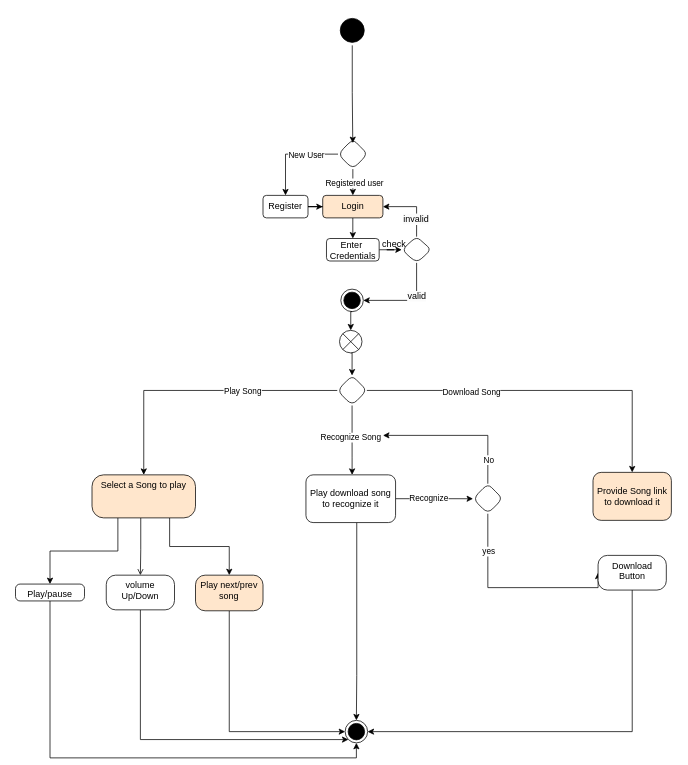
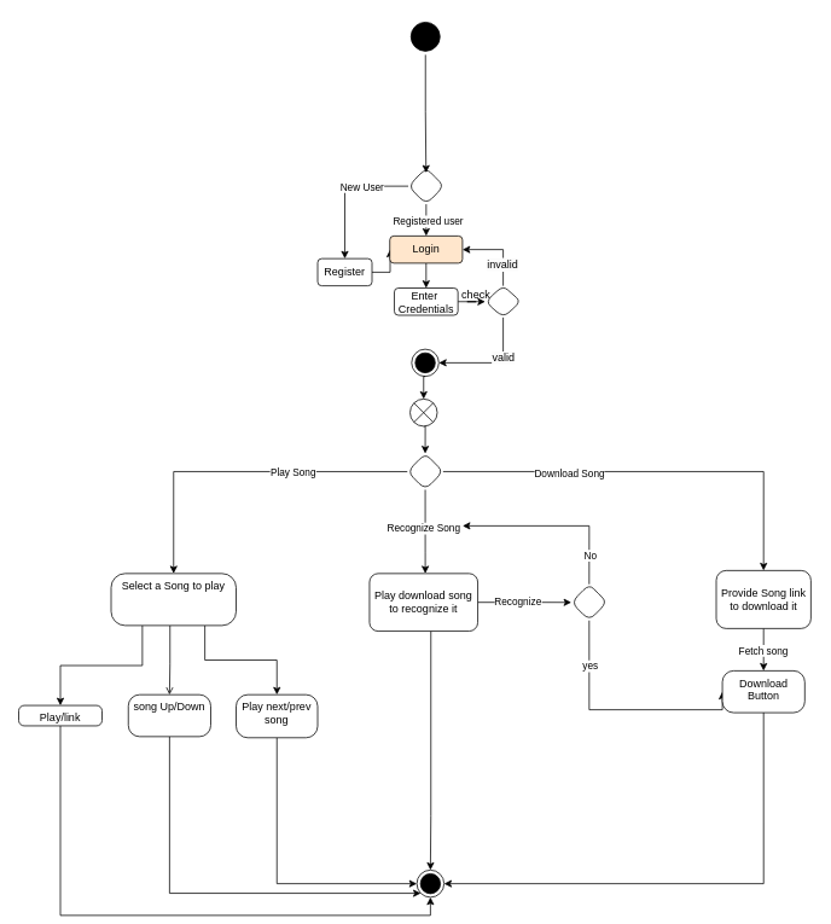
  <mxCell id="0" />
  <mxCell id="1" parent="0" />
  <mxCell id="2" value="" style="ellipse;html=1;shape=startState;fillColor=#000000;strokeColor=#000000;" parent="1" vertex="1"><mxGeometry x="449" y="20" width="40" height="40" as="geometry" /></mxCell>
  <mxCell id="3" value="" style="edgeStyle=orthogonalEdgeStyle;rounded=0;orthogonalLoop=1;jettySize=auto;html=1;" parent="1" source="7" target="9" edge="1"><mxGeometry relative="1" as="geometry" /></mxCell>
  <mxCell id="4" value="New User" style="edgeLabel;html=1;align=center;verticalAlign=middle;resizable=0;points=[];" parent="3" connectable="0" vertex="1"><mxGeometry x="-0.305" y="5" relative="1" as="geometry"><mxPoint y="-5" as="offset" /></mxGeometry></mxCell>
  <mxCell id="5" value="" style="edgeStyle=orthogonalEdgeStyle;rounded=0;orthogonalLoop=1;jettySize=auto;html=1;" parent="1" source="7" target="11" edge="1"><mxGeometry relative="1" as="geometry" /></mxCell>
  <mxCell id="6" value="Registered user" style="edgeLabel;html=1;align=center;verticalAlign=middle;resizable=0;points=[];" parent="5" connectable="0" vertex="1"><mxGeometry x="-0.178" y="1" relative="1" as="geometry"><mxPoint x="1" as="offset" /></mxGeometry></mxCell>
  <mxCell id="7" value="" style="rhombus;whiteSpace=wrap;html=1;rounded=1;direction=south;" parent="1" vertex="1"><mxGeometry x="450" y="185" width="39.5" height="40" as="geometry" /></mxCell>
  <mxCell id="8" value="" style="edgeStyle=orthogonalEdgeStyle;rounded=0;orthogonalLoop=1;jettySize=auto;html=1;" parent="1" source="9" target="11" edge="1"><mxGeometry relative="1" as="geometry" /></mxCell>
- <mxCell id="9" value="Register" style="rounded=1;whiteSpace=wrap;html=1;" parent="1" vertex="1"><mxGeometry x="350" y="260" width="60" height="30" as="geometry" /></mxCell>
+ <mxCell id="9" value="Register" style="rounded=1;whiteSpace=wrap;html=1;" parent="1" vertex="1"><mxGeometry x="350" y="285" width="60" height="30" as="geometry" /></mxCell>
  <mxCell id="10" style="edgeStyle=orthogonalEdgeStyle;rounded=0;orthogonalLoop=1;jettySize=auto;html=1;exitX=0.5;exitY=1;exitDx=0;exitDy=0;entryX=0.5;entryY=0;entryDx=0;entryDy=0;" parent="1" source="11" target="13" edge="1"><mxGeometry relative="1" as="geometry" /></mxCell>
  <mxCell id="11" value="Login" style="rounded=1;whiteSpace=wrap;html=1;fillColor=#ffe6cc;" parent="1" vertex="1"><mxGeometry x="429.63" y="260" width="80.25" height="30" as="geometry" /></mxCell>
  <mxCell id="12" value="" style="edgeStyle=orthogonalEdgeStyle;rounded=0;orthogonalLoop=1;jettySize=auto;html=1;" parent="1" source="13" target="18" edge="1"><mxGeometry relative="1" as="geometry" /></mxCell>
  <mxCell id="13" value="Enter&amp;nbsp;&lt;div&gt;Credentials&lt;/div&gt;" style="rounded=1;whiteSpace=wrap;html=1;" parent="1" vertex="1"><mxGeometry x="434.63" y="317.5" width="70.25" height="30" as="geometry" /></mxCell>
  <mxCell id="14" value="" style="edgeStyle=orthogonalEdgeStyle;rounded=0;orthogonalLoop=1;jettySize=auto;html=1;" parent="1" source="18" target="20" edge="1"><mxGeometry relative="1" as="geometry"><Array as="points"><mxPoint x="555" y="400" /></Array></mxGeometry></mxCell>
  <mxCell id="15" value="&lt;span style=&quot;font-size: 12px; text-wrap: wrap; background-color: rgb(251, 251, 251);&quot;&gt;valid&lt;/span&gt;" style="edgeLabel;html=1;align=center;verticalAlign=middle;resizable=0;points=[];" parent="14" vertex="1" connectable="0"><mxGeometry x="-0.272" relative="1" as="geometry"><mxPoint y="1" as="offset" /></mxGeometry></mxCell>
  <mxCell id="16" value="" style="edgeStyle=orthogonalEdgeStyle;rounded=0;orthogonalLoop=1;jettySize=auto;html=1;" parent="1" source="18" target="11" edge="1"><mxGeometry relative="1" as="geometry"><Array as="points"><mxPoint x="555" y="275" /></Array></mxGeometry></mxCell>
  <mxCell id="17" value="&lt;span style=&quot;font-size: 12px; text-wrap: wrap; background-color: rgb(251, 251, 251);&quot;&gt;invalid&lt;/span&gt;" style="edgeLabel;html=1;align=center;verticalAlign=middle;resizable=0;points=[];" parent="16" vertex="1" connectable="0"><mxGeometry x="-0.435" y="1" relative="1" as="geometry"><mxPoint as="offset" /></mxGeometry></mxCell>
  <mxCell id="18" value="" style="rhombus;whiteSpace=wrap;html=1;rounded=1;direction=south;" parent="1" vertex="1"><mxGeometry x="535" y="315" width="39.5" height="35" as="geometry" /></mxCell>
  <mxCell id="19" style="edgeStyle=orthogonalEdgeStyle;rounded=0;orthogonalLoop=1;jettySize=auto;html=1;exitX=0.5;exitY=1;exitDx=0;exitDy=0;entryX=0.5;entryY=0;entryDx=0;entryDy=0;" parent="1" source="20" target="47" edge="1"><mxGeometry relative="1" as="geometry" /></mxCell>
  <mxCell id="20" value="" style="ellipse;html=1;shape=endState;fillColor=#000000;strokeColor=#000000;" parent="1" vertex="1"><mxGeometry x="453.75" y="385" width="30" height="30" as="geometry" /></mxCell>
  <mxCell id="21" value="check" style="text;html=1;align=center;verticalAlign=middle;whiteSpace=wrap;rounded=0;rotation=0;" parent="1" vertex="1"><mxGeometry x="509.63" y="315" width="30.12" height="20" as="geometry" /></mxCell>
  <mxCell id="22" value="" style="edgeStyle=orthogonalEdgeStyle;rounded=0;orthogonalLoop=1;jettySize=auto;html=1;" parent="1" source="27" target="34" edge="1"><mxGeometry relative="1" as="geometry"><Array as="points"><mxPoint x="475" y="900" /><mxPoint x="475" y="900" /></Array></mxGeometry></mxCell>
  <mxCell id="23" style="edgeStyle=orthogonalEdgeStyle;rounded=0;orthogonalLoop=1;jettySize=auto;html=1;exitX=1;exitY=0.5;exitDx=0;exitDy=0;entryX=0;entryY=0.5;entryDx=0;entryDy=0;" parent="1" source="56" target="53" edge="1"><mxGeometry relative="1" as="geometry"><Array as="points"><mxPoint x="650" y="783" /></Array></mxGeometry></mxCell>
  <mxCell id="24" value="yes" style="edgeLabel;html=1;align=center;verticalAlign=middle;resizable=0;points=[];" parent="23" vertex="1" connectable="0"><mxGeometry x="-0.624" y="1" relative="1" as="geometry"><mxPoint as="offset" /></mxGeometry></mxCell>
  <mxCell id="25" style="edgeStyle=orthogonalEdgeStyle;rounded=0;orthogonalLoop=1;jettySize=auto;html=1;exitX=1;exitY=0.5;exitDx=0;exitDy=0;" parent="1" source="27" target="56" edge="1"><mxGeometry relative="1" as="geometry" /></mxCell>
  <mxCell id="26" value="Recognize" style="edgeLabel;html=1;align=center;verticalAlign=middle;resizable=0;points=[];" parent="25" vertex="1" connectable="0"><mxGeometry x="-0.15" y="1" relative="1" as="geometry"><mxPoint as="offset" /></mxGeometry></mxCell>
  <mxCell id="27" value="Play download song to recognize it" style="rounded=1;whiteSpace=wrap;html=1;" parent="1" vertex="1"><mxGeometry x="407.25" y="632.64" width="119.5" height="63.62" as="geometry" /></mxCell>
  <mxCell id="28" value="" style="edgeStyle=orthogonalEdgeStyle;rounded=0;orthogonalLoop=1;jettySize=auto;html=1;entryX=0.5;entryY=0;entryDx=0;entryDy=0;endArrow=open;" parent="1" source="31" target="33" edge="1"><mxGeometry relative="1" as="geometry"><mxPoint x="187" y="722.64" as="targetPoint" /><Array as="points"><mxPoint x="187" y="732.64" /><mxPoint x="187" y="732.64" /></Array></mxGeometry></mxCell>
  <mxCell id="29" style="edgeStyle=orthogonalEdgeStyle;rounded=0;orthogonalLoop=1;jettySize=auto;html=1;exitX=0.25;exitY=1;exitDx=0;exitDy=0;entryX=0.5;entryY=0;entryDx=0;entryDy=0;" parent="1" source="31" target="49" edge="1"><mxGeometry relative="1" as="geometry"><mxPoint x="72" y="712.64" as="targetPoint" /></mxGeometry></mxCell>
  <mxCell id="30" style="edgeStyle=orthogonalEdgeStyle;rounded=0;orthogonalLoop=1;jettySize=auto;html=1;exitX=0.75;exitY=1;exitDx=0;exitDy=0;entryX=0.5;entryY=0;entryDx=0;entryDy=0;" parent="1" source="31" target="51" edge="1"><mxGeometry relative="1" as="geometry"><mxPoint x="292" y="702.64" as="targetPoint" /></mxGeometry></mxCell>
- <mxCell id="31" value="Select a Song to play" style="whiteSpace=wrap;html=1;verticalAlign=top;rounded=1;arcSize=27;dashed=0;fillColor=#ffe6cc;" parent="1" vertex="1"><mxGeometry x="122" y="632.64" width="138" height="57.36" as="geometry" /></mxCell>
+ <mxCell id="31" value="Select a Song to play" style="whiteSpace=wrap;html=1;verticalAlign=top;rounded=1;arcSize=27;dashed=0;" parent="1" vertex="1"><mxGeometry x="122" y="632.64" width="138" height="57.36" as="geometry" /></mxCell>
  <mxCell id="32" style="edgeStyle=orthogonalEdgeStyle;rounded=0;orthogonalLoop=1;jettySize=auto;html=1;exitX=0.5;exitY=1;exitDx=0;exitDy=0;entryX=0;entryY=1;entryDx=0;entryDy=0;" parent="1" source="33" target="34" edge="1"><mxGeometry relative="1" as="geometry"><Array as="points"><mxPoint x="187" y="986" /></Array></mxGeometry></mxCell>
- <mxCell id="33" value="volume Up/Down" style="whiteSpace=wrap;html=1;verticalAlign=top;rounded=1;arcSize=27;dashed=0;" parent="1" vertex="1"><mxGeometry x="141" y="766.39" width="91" height="46.25" as="geometry" /></mxCell>
+ <mxCell id="33" value="song Up/Down" style="whiteSpace=wrap;html=1;verticalAlign=top;rounded=1;arcSize=27;dashed=0;" parent="1" vertex="1"><mxGeometry x="141" y="766.39" width="91" height="46.25" as="geometry" /></mxCell>
  <mxCell id="34" value="" style="ellipse;html=1;shape=endState;fillColor=#000000;strokeColor=#000000;" parent="1" vertex="1"><mxGeometry x="459.5" y="960" width="30" height="30" as="geometry" /></mxCell>
- <mxCell id="37" value="Provide Song link to download it" style="rounded=1;whiteSpace=wrap;html=1;arcSize=17;fillColor=#ffe6cc;" parent="1" vertex="1"><mxGeometry x="790" y="629.32" width="104.5" height="64" as="geometry" /></mxCell>
+ <mxCell id="35" style="edgeStyle=orthogonalEdgeStyle;rounded=0;orthogonalLoop=1;jettySize=auto;html=1;exitX=0.5;exitY=1;exitDx=0;exitDy=0;" parent="1" source="37" target="53" edge="1"><mxGeometry relative="1" as="geometry" /></mxCell>
+ <mxCell id="36" value="Fetch song" style="edgeLabel;html=1;align=center;verticalAlign=middle;resizable=0;points=[];" parent="35" vertex="1" connectable="0"><mxGeometry x="0.011" y="-1" relative="1" as="geometry"><mxPoint as="offset" /></mxGeometry></mxCell>
+ <mxCell id="37" value="Provide Song link to download it" style="rounded=1;whiteSpace=wrap;html=1;arcSize=17;" parent="1" vertex="1"><mxGeometry x="790" y="629.32" width="104.5" height="64" as="geometry" /></mxCell>
  <mxCell id="38" style="edgeStyle=orthogonalEdgeStyle;rounded=0;orthogonalLoop=1;jettySize=auto;html=1;exitX=0;exitY=0.5;exitDx=0;exitDy=0;entryX=0;entryY=0.5;entryDx=0;entryDy=0;" parent="1" edge="1"><mxGeometry relative="1" as="geometry"><Array as="points"><mxPoint x="675" y="680" /><mxPoint x="675" y="345" /></Array><mxPoint x="715" y="345" as="targetPoint" /></mxGeometry></mxCell>
  <mxCell id="39" style="edgeStyle=orthogonalEdgeStyle;rounded=0;orthogonalLoop=1;jettySize=auto;html=1;exitX=1;exitY=0.5;exitDx=0;exitDy=0;" parent="1" source="45" target="27" edge="1"><mxGeometry relative="1" as="geometry"><Array as="points"><mxPoint x="469" y="610" /><mxPoint x="469" y="610" /></Array></mxGeometry></mxCell>
  <mxCell id="40" value="Recognize Song" style="edgeLabel;html=1;align=center;verticalAlign=middle;resizable=0;points=[];" parent="39" vertex="1" connectable="0"><mxGeometry x="-0.497" relative="1" as="geometry"><mxPoint x="-2" y="19" as="offset" /></mxGeometry></mxCell>
  <mxCell id="41" style="edgeStyle=orthogonalEdgeStyle;rounded=0;orthogonalLoop=1;jettySize=auto;html=1;exitX=0.5;exitY=1;exitDx=0;exitDy=0;entryX=0.5;entryY=0;entryDx=0;entryDy=0;" parent="1" source="45" target="31" edge="1"><mxGeometry relative="1" as="geometry"><Array as="points"><mxPoint x="191" y="520" /></Array></mxGeometry></mxCell>
  <mxCell id="42" value="Play Song" style="edgeLabel;html=1;align=center;verticalAlign=middle;resizable=0;points=[];" parent="41" vertex="1" connectable="0"><mxGeometry x="-0.314" relative="1" as="geometry"><mxPoint as="offset" /></mxGeometry></mxCell>
  <mxCell id="43" style="edgeStyle=orthogonalEdgeStyle;rounded=0;orthogonalLoop=1;jettySize=auto;html=1;entryX=0.5;entryY=0;entryDx=0;entryDy=0;" parent="1" source="45" target="37" edge="1"><mxGeometry relative="1" as="geometry"><mxPoint x="389.495" y="483.5" as="sourcePoint" /><mxPoint x="564.25" y="509.5" as="targetPoint" /></mxGeometry></mxCell>
  <mxCell id="44" value="Download Song" style="edgeLabel;html=1;align=center;verticalAlign=middle;resizable=0;points=[];" parent="43" vertex="1" connectable="0"><mxGeometry x="-0.398" y="-1" relative="1" as="geometry"><mxPoint as="offset" /></mxGeometry></mxCell>
  <mxCell id="45" value="" style="rhombus;whiteSpace=wrap;html=1;rounded=1;direction=south;" parent="1" vertex="1"><mxGeometry x="449" y="500.14" width="39.5" height="40" as="geometry" /></mxCell>
  <mxCell id="46" style="edgeStyle=orthogonalEdgeStyle;rounded=0;orthogonalLoop=1;jettySize=auto;html=1;exitX=0.5;exitY=1;exitDx=0;exitDy=0;entryX=0;entryY=0.5;entryDx=0;entryDy=0;" parent="1" source="47" target="45" edge="1"><mxGeometry relative="1" as="geometry" /></mxCell>
  <mxCell id="47" value="" style="shape=sumEllipse;perimeter=ellipsePerimeter;html=1;backgroundOutline=1;" parent="1" vertex="1"><mxGeometry x="452" y="440" width="30" height="30" as="geometry" /></mxCell>
  <mxCell id="48" style="edgeStyle=orthogonalEdgeStyle;rounded=0;orthogonalLoop=1;jettySize=auto;html=1;exitX=0.5;exitY=1;exitDx=0;exitDy=0;entryX=0.5;entryY=1;entryDx=0;entryDy=0;" parent="1" source="49" target="34" edge="1"><mxGeometry relative="1" as="geometry" /></mxCell>
- <mxCell id="49" value="Play/pause" style="whiteSpace=wrap;html=1;verticalAlign=top;rounded=1;arcSize=27;dashed=0;" parent="1" vertex="1"><mxGeometry x="20" y="778.27" width="92" height="22.5" as="geometry" /></mxCell>
+ <mxCell id="49" value="Play/link" style="whiteSpace=wrap;html=1;verticalAlign=top;rounded=1;arcSize=27;dashed=0;" parent="1" vertex="1"><mxGeometry x="20" y="778.27" width="92" height="22.5" as="geometry" /></mxCell>
  <mxCell id="50" style="edgeStyle=orthogonalEdgeStyle;rounded=0;orthogonalLoop=1;jettySize=auto;html=1;exitX=0.5;exitY=1;exitDx=0;exitDy=0;entryX=0;entryY=0.5;entryDx=0;entryDy=0;" parent="1" source="51" target="34" edge="1"><mxGeometry relative="1" as="geometry"><mxPoint x="670" y="890" as="targetPoint" /><Array as="points"><mxPoint x="305" y="975" /></Array></mxGeometry></mxCell>
- <mxCell id="51" value="Play next/prev song" style="whiteSpace=wrap;html=1;verticalAlign=top;rounded=1;arcSize=27;dashed=0;fillColor=#ffe6cc;" parent="1" vertex="1"><mxGeometry x="260" y="766.39" width="90" height="47.5" as="geometry" /></mxCell>
+ <mxCell id="51" value="Play next/prev song" style="whiteSpace=wrap;html=1;verticalAlign=top;rounded=1;arcSize=27;dashed=0;" parent="1" vertex="1"><mxGeometry x="260" y="766.39" width="90" height="47.5" as="geometry" /></mxCell>
  <mxCell id="52" style="edgeStyle=orthogonalEdgeStyle;rounded=0;orthogonalLoop=1;jettySize=auto;html=1;exitX=0.5;exitY=1;exitDx=0;exitDy=0;entryX=1;entryY=0.5;entryDx=0;entryDy=0;" parent="1" source="53" target="34" edge="1"><mxGeometry relative="1" as="geometry" /></mxCell>
  <mxCell id="53" value="Download Button" style="whiteSpace=wrap;html=1;verticalAlign=top;rounded=1;arcSize=27;dashed=0;" parent="1" vertex="1"><mxGeometry x="796.75" y="740" width="91" height="46.25" as="geometry" /></mxCell>
  <mxCell id="54" style="edgeStyle=orthogonalEdgeStyle;rounded=0;orthogonalLoop=1;jettySize=auto;html=1;exitX=0;exitY=0.5;exitDx=0;exitDy=0;" parent="1" source="56" edge="1"><mxGeometry relative="1" as="geometry"><mxPoint x="510" y="580" as="targetPoint" /><Array as="points"><mxPoint x="650" y="580" /></Array></mxGeometry></mxCell>
  <mxCell id="55" value="No" style="edgeLabel;html=1;align=center;verticalAlign=middle;resizable=0;points=[];" parent="54" vertex="1" connectable="0"><mxGeometry x="-0.688" y="-1" relative="1" as="geometry"><mxPoint as="offset" /></mxGeometry></mxCell>
  <mxCell id="56" value="" style="rhombus;whiteSpace=wrap;html=1;rounded=1;direction=south;" parent="1" vertex="1"><mxGeometry x="630" y="644.45" width="39.5" height="40" as="geometry" /></mxCell>
  <mxCell id="57" style="edgeStyle=orthogonalEdgeStyle;rounded=0;orthogonalLoop=1;jettySize=auto;html=1;exitX=0.5;exitY=1;exitDx=0;exitDy=0;entryX=0.131;entryY=0.501;entryDx=0;entryDy=0;entryPerimeter=0;" parent="1" source="2" target="7" edge="1"><mxGeometry relative="1" as="geometry" /></mxCell>
